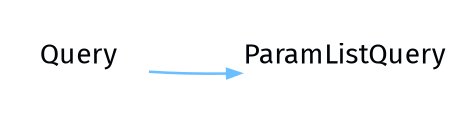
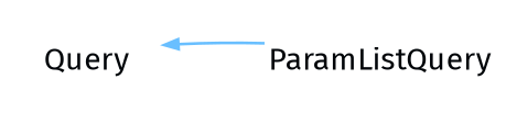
  digraph {
    rankdir=LR
    fontname="Fira Sans"
    node [fontcolor="#010509FF" fontname="Fira Sans" fontsize=11 margin=0.01 shape=none]
    n1 [label=Query]
    n2 [label=ParamListQuery]
-   n1 -> n2 [arrowsize=0.5 color="#69BFFFFF" fontname="Fira Sans"]
+   n2 -> n1 [arrowsize=0.5 color="#69BFFFFF" fontname="Fira Sans"]
  }
